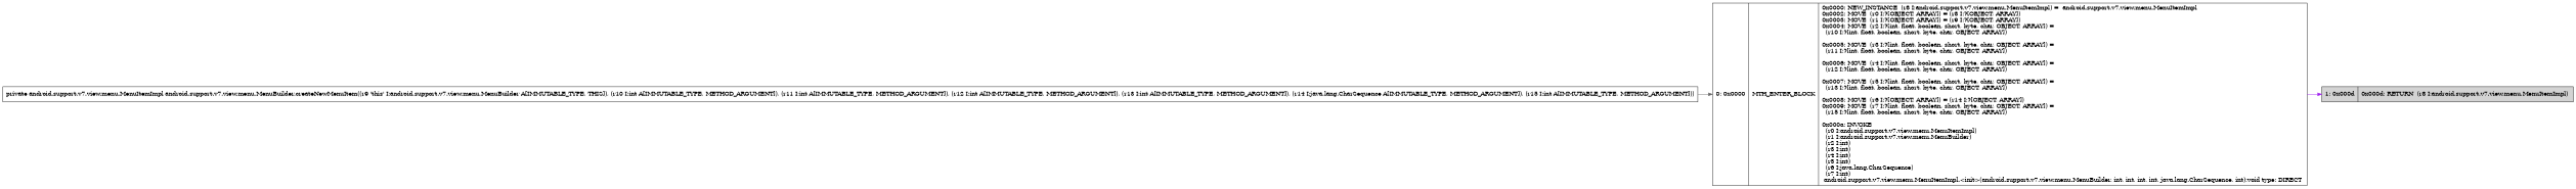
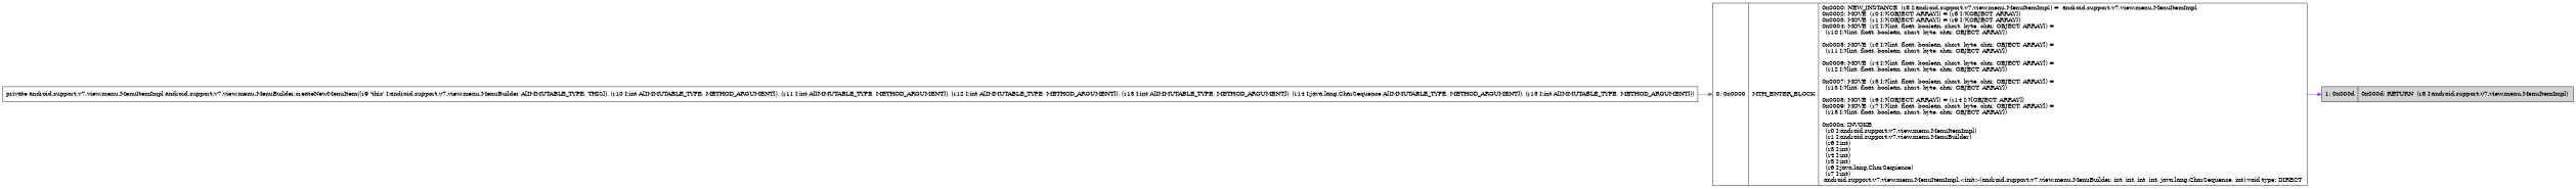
  digraph {
    rankdir=LR
    node [shape=record style=filled fillcolor=white]
-   n1 [label="{0\:\ 0x0000|MTH_ENTER_BLOCK\l|0x0000: NEW_INSTANCE  (r8 I:android.support.v7.view.menu.MenuItemImpl) =  android.support.v7.view.menu.MenuItemImpl \l0x0002: MOVE  (r0 I:?[OBJECT, ARRAY]) = (r8 I:?[OBJECT, ARRAY]) \l0x0003: MOVE  (r1 I:?[OBJECT, ARRAY]) = (r9 I:?[OBJECT, ARRAY]) \l0x0004: MOVE  (r2 I:?[int, float, boolean, short, byte, char, OBJECT, ARRAY]) = \l  (r10 I:?[int, float, boolean, short, byte, char, OBJECT, ARRAY])\l \l0x0005: MOVE  (r3 I:?[int, float, boolean, short, byte, char, OBJECT, ARRAY]) = \l  (r11 I:?[int, float, boolean, short, byte, char, OBJECT, ARRAY])\l \l0x0006: MOVE  (r4 I:?[int, float, boolean, short, byte, char, OBJECT, ARRAY]) = \l  (r12 I:?[int, float, boolean, short, byte, char, OBJECT, ARRAY])\l \l0x0007: MOVE  (r5 I:?[int, float, boolean, short, byte, char, OBJECT, ARRAY]) = \l  (r13 I:?[int, float, boolean, short, byte, char, OBJECT, ARRAY])\l \l0x0008: MOVE  (r6 I:?[OBJECT, ARRAY]) = (r14 I:?[OBJECT, ARRAY]) \l0x0009: MOVE  (r7 I:?[int, float, boolean, short, byte, char, OBJECT, ARRAY]) = \l  (r15 I:?[int, float, boolean, short, byte, char, OBJECT, ARRAY])\l \l0x000a: INVOKE  \l  (r0 I:android.support.v7.view.menu.MenuItemImpl)\l  (r1 I:android.support.v7.view.menu.MenuBuilder)\l  (r2 I:int)\l  (r3 I:int)\l  (r4 I:int)\l  (r5 I:int)\l  (r6 I:java.lang.CharSequence)\l  (r7 I:int)\l android.support.v7.view.menu.MenuItemImpl.\<init\>(android.support.v7.view.menu.MenuBuilder, int, int, int, int, java.lang.CharSequence, int):void type: DIRECT \l}"]
+   n1 [label="{0\:\ 0x0000|MTH_ENTER_BLOCK\l|0x0000: NEW_INSTANCE  (r8 I:android.support.v7.view.menu.MenuItemImpl) =  android.support.v7.view.menu.MenuItemImpl \l0x0002: MOVE  (r0 I:?[OBJECT, ARRAY]) = (r8 I:?[OBJECT, ARRAY]) \l0x0003: MOVE  (r1 I:?[OBJECT, ARRAY]) = (r9 I:?[OBJECT, ARRAY]) \l0x0004: MOVE  (r2 I:?[int, float, boolean, short, byte, char, OBJECT, ARRAY]) = \l  (r10 I:?[int, float, boolean, short, byte, char, OBJECT, ARRAY])\l \l0x0005: MOVE  (r3 I:?[int, float, boolean, short, byte, char, OBJECT, ARRAY]) = \l  (r11 I:?[int, float, boolean, short, byte, char, OBJECT, ARRAY])\l \l0x0006: MOVE  (r4 I:?[int, float, boolean, short, byte, char, OBJECT, ARRAY]) = \l  (r12 I:?[int, float, boolean, short, byte, char, OBJECT, ARRAY])\l \l0x0007: MOVE  (r5 I:?[int, float, boolean, short, byte, char, OBJECT, ARRAY]) = \l  (r13 I:?[int, float, boolean, short, byte, char, OBJECT, ARRAY])\l \l0x0008: MOVE  (r6 I:?[OBJECT, ARRAY]) = (r14 I:?[OBJECT, ARRAY]) \l0x0009: MOVE  (r7 I:?[int, float, boolean, short, byte, char, OBJECT, ARRAY]) = \l  (r15 I:?[int, float, boolean, short, byte, char, OBJECT, ARRAY])\l \l0x000a: INVOKE  \l  (r0 I:android.support.v7.view.menu.MenuItemImpl)\l  (r1 I:android.support.v7.view.menu.MenuBuilder)\l  (r6 I:int)\l  (r3 I:int)\l  (r4 I:int)\l  (r5 I:int)\l  (r6 I:java.lang.CharSequence)\l  (r7 I:int)\l android.support.v7.view.menu.MenuItemImpl.\<init\>(android.support.v7.view.menu.MenuBuilder, int, int, int, int, java.lang.CharSequence, int):void type: DIRECT \l}"]
    n2 [label="{1\:\ 0x000d|0x000d: RETURN  (r8 I:android.support.v7.view.menu.MenuItemImpl) \l}" fillcolor=lightgrey]
    n3 [label="{private android.support.v7.view.menu.MenuItemImpl android.support.v7.view.menu.MenuBuilder.createNewMenuItem((r9 'this' I:android.support.v7.view.menu.MenuBuilder A[IMMUTABLE_TYPE, THIS]), (r10 I:int A[IMMUTABLE_TYPE, METHOD_ARGUMENT]), (r11 I:int A[IMMUTABLE_TYPE, METHOD_ARGUMENT]), (r12 I:int A[IMMUTABLE_TYPE, METHOD_ARGUMENT]), (r13 I:int A[IMMUTABLE_TYPE, METHOD_ARGUMENT]), (r14 I:java.lang.CharSequence A[IMMUTABLE_TYPE, METHOD_ARGUMENT]), (r15 I:int A[IMMUTABLE_TYPE, METHOD_ARGUMENT])) }"]
    n1 -> n2 [color=purple]
    n3 -> n1 [color=gray40]
  }
